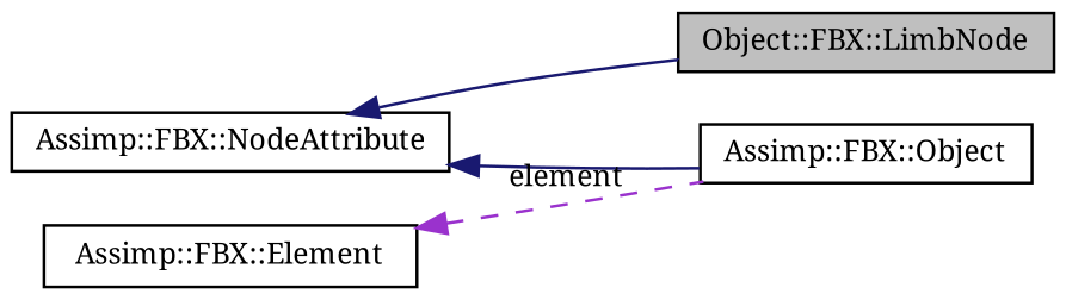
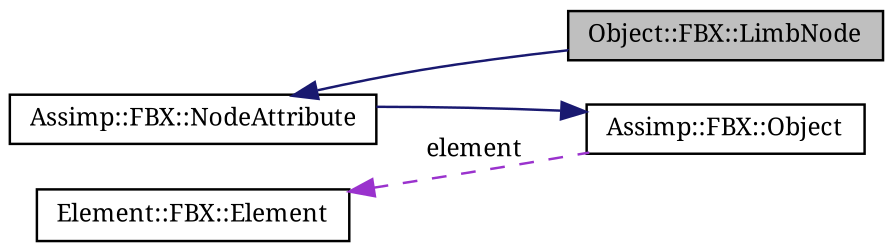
  digraph {
    fontname="Noto Serif"
    rankdir=LR
    node [color=black fillcolor=white fontname="Noto Serif" fontsize=10 shape=record style=filled]
    edge [color=midnightblue dir=back fontname="Noto Serif" fontsize=10 labelfontname=Helvetica labelfontsize=10 style=solid]
    n1 [fillcolor=grey75 fontcolor=black height=0.2 label="Object::FBX::LimbNode" width=0.4]
    n2 [height=0.2 label="Assimp::FBX::NodeAttribute" width=0.4]
    n3 [height=0.2 label="Assimp::FBX::Object" width=0.4]
-   n4 [height=0.2 label="Assimp::FBX::Element" width=0.4]
+   n4 [height=0.2 label="Element::FBX::Element" width=0.4]
    n2 -> n1
-   n2 -> n3
+   n3 -> n2
    n4 -> n3 [color=darkorchid3 label=" element" style=dashed]
  }
